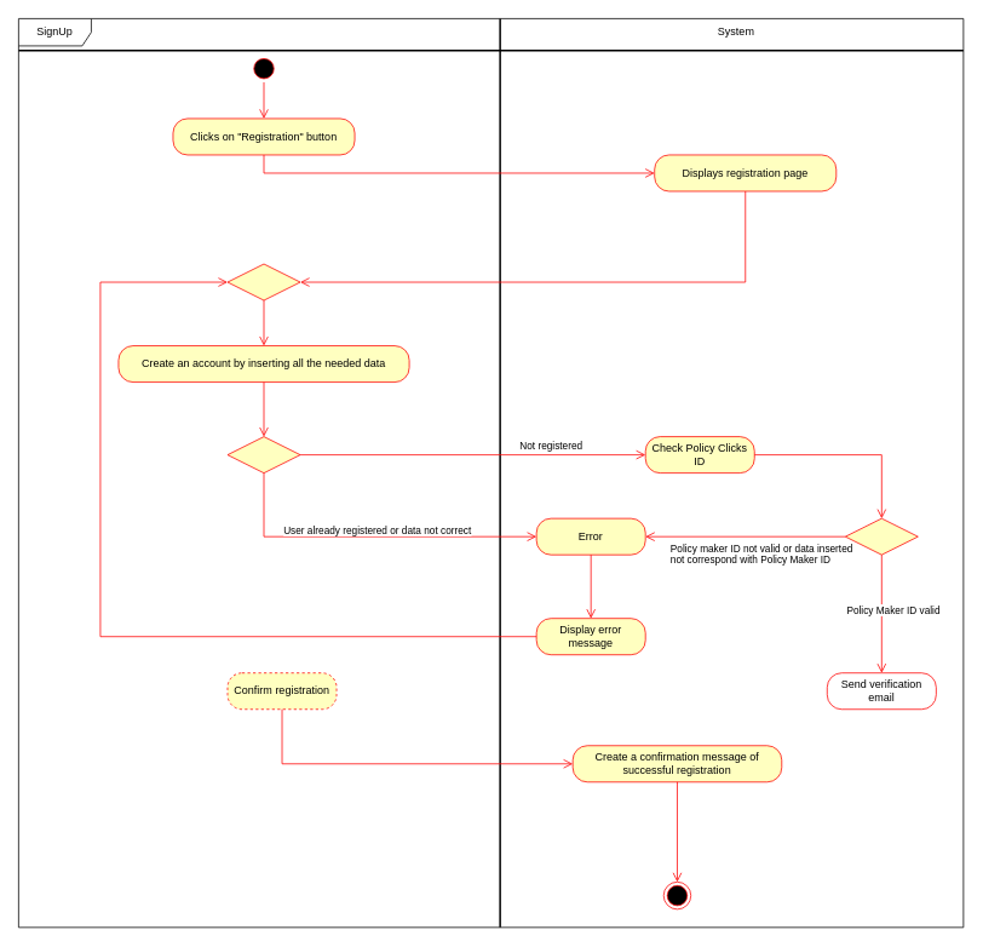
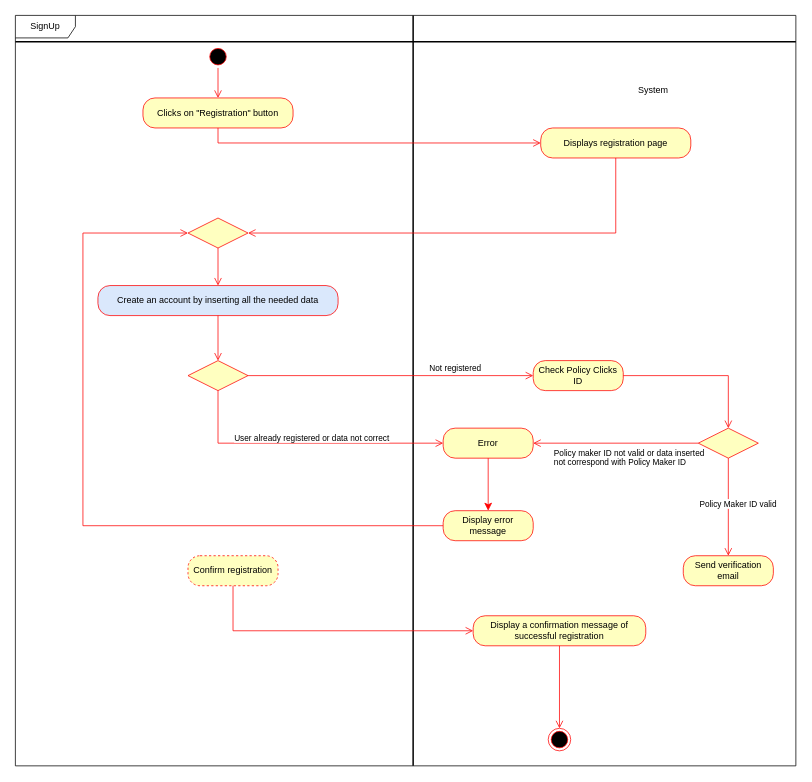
  <mxCell id="0" />
  <mxCell id="1" parent="0" />
  <mxCell id="2" value="SignUp" style="shape=umlFrame;whiteSpace=wrap;html=1;width=80;height=30;" parent="1" vertex="1"><mxGeometry x="20" width="1040" height="1000" as="geometry" y="20" /></mxCell>
  <mxCell id="3" value="" style="line;strokeWidth=2;direction=south;html=1;" parent="1" vertex="1"><mxGeometry x="545" width="10" height="1000" as="geometry" y="20" /></mxCell>
  <mxCell id="4" value="" style="ellipse;html=1;shape=startState;fillColor=#000000;strokeColor=#ff0000;" parent="1" vertex="1"><mxGeometry x="275" y="60" width="30" height="30" as="geometry" /></mxCell>
  <mxCell id="5" value="" style="edgeStyle=orthogonalEdgeStyle;html=1;verticalAlign=bottom;endArrow=open;endSize=8;strokeColor=#ff0000;rounded=0;" parent="1" source="4" target="30" edge="1"><mxGeometry relative="1" as="geometry"><mxPoint x="290" y="150" as="targetPoint" /></mxGeometry></mxCell>
  <mxCell id="6" value="" style="rhombus;whiteSpace=wrap;html=1;fillColor=#ffffc0;strokeColor=#ff0000;" parent="1" vertex="1"><mxGeometry x="250" y="290" width="80" height="40" as="geometry" /></mxCell>
  <mxCell id="7" value="" style="edgeStyle=orthogonalEdgeStyle;html=1;align=left;verticalAlign=top;endArrow=open;endSize=8;strokeColor=#ff0000;rounded=0;" parent="1" source="6" target="8" edge="1"><mxGeometry x="-1" relative="1" as="geometry"><mxPoint x="290" y="380" as="targetPoint" /></mxGeometry></mxCell>
- <mxCell id="8" value="Create an account by inserting all the needed data" style="rounded=1;whiteSpace=wrap;html=1;arcSize=40;fontColor=#000000;fillColor=#ffffc0;strokeColor=#ff0000;" parent="1" vertex="1"><mxGeometry x="130" y="380" width="320" height="40" as="geometry" /></mxCell>
+ <mxCell id="8" value="Create an account by inserting all the needed data" style="rounded=1;whiteSpace=wrap;html=1;arcSize=40;fontColor=#000000;fillColor=#dae8fc;strokeColor=#ff0000;" parent="1" vertex="1"><mxGeometry x="130" y="380" width="320" height="40" as="geometry" /></mxCell>
  <mxCell id="9" value="" style="edgeStyle=orthogonalEdgeStyle;html=1;verticalAlign=bottom;endArrow=open;endSize=8;strokeColor=#ff0000;rounded=0;" parent="1" source="8" target="10" edge="1"><mxGeometry relative="1" as="geometry"><mxPoint x="290" y="480" as="targetPoint" /></mxGeometry></mxCell>
  <mxCell id="10" value="" style="rhombus;whiteSpace=wrap;html=1;fillColor=#ffffc0;strokeColor=#ff0000;" parent="1" vertex="1"><mxGeometry x="250" y="480" width="80" height="40" as="geometry" /></mxCell>
  <mxCell id="11" value="Not registered" style="edgeStyle=orthogonalEdgeStyle;html=1;align=left;verticalAlign=bottom;endArrow=open;endSize=8;strokeColor=#ff0000;rounded=0;" parent="1" source="10" target="25" edge="1"><mxGeometry x="0.263" relative="1" as="geometry"><mxPoint x="430" y="500" as="targetPoint" /><mxPoint as="offset" /></mxGeometry></mxCell>
  <mxCell id="12" value="User already registered or data not correct" style="edgeStyle=orthogonalEdgeStyle;html=1;align=left;verticalAlign=top;endArrow=open;endSize=8;strokeColor=#ff0000;rounded=0;" parent="1" source="10" target="23" edge="1"><mxGeometry x="-0.513" y="20" relative="1" as="geometry"><mxPoint x="620" y="620" as="targetPoint" /><Array as="points"><mxPoint x="290" y="590" /></Array><mxPoint as="offset" /></mxGeometry></mxCell>
  <mxCell id="13" value="" style="edgeStyle=orthogonalEdgeStyle;html=1;verticalAlign=bottom;endArrow=open;endSize=8;strokeColor=#ff0000;rounded=0;" parent="1" source="22" target="6" edge="1"><mxGeometry relative="1" as="geometry"><mxPoint x="680" y="744" as="targetPoint" /><Array as="points"><mxPoint x="110" y="700" /><mxPoint x="110" y="310" /></Array><mxPoint x="680" y="640" as="sourcePoint" /></mxGeometry></mxCell>
- <mxCell id="14" value="Send verification email" style="rounded=1;whiteSpace=wrap;html=1;arcSize=40;fontColor=#000000;fillColor=#ffffff;strokeColor=#ff0000;" parent="1" vertex="1"><mxGeometry x="910" y="740" width="120" height="40" as="geometry" /></mxCell>
+ <mxCell id="14" value="Send verification email" style="rounded=1;whiteSpace=wrap;html=1;arcSize=40;fontColor=#000000;fillColor=#ffffc0;strokeColor=#ff0000;" parent="1" vertex="1"><mxGeometry x="910" y="740" width="120" height="40" as="geometry" /></mxCell>
  <mxCell id="15" value="Confirm registration" style="rounded=1;whiteSpace=wrap;html=1;arcSize=40;fontColor=#000000;fillColor=#ffffc0;strokeColor=#ff0000;dashed=1;" parent="1" vertex="1"><mxGeometry x="250" y="740" width="120" height="40" as="geometry" /></mxCell>
  <mxCell id="16" value="" style="edgeStyle=orthogonalEdgeStyle;html=1;verticalAlign=bottom;endArrow=open;endSize=8;strokeColor=#ff0000;rounded=0;" parent="1" source="15" target="17" edge="1"><mxGeometry relative="1" as="geometry"><mxPoint x="310" y="840" as="targetPoint" /><Array as="points"><mxPoint x="310" y="840" /></Array></mxGeometry></mxCell>
- <mxCell id="17" value="Create a confirmation message of successful registration" style="rounded=1;whiteSpace=wrap;html=1;arcSize=40;fontColor=#000000;fillColor=#ffffc0;strokeColor=#ff0000;" parent="1" vertex="1"><mxGeometry x="630" y="820" width="230" height="40" as="geometry" /></mxCell>
+ <mxCell id="17" value="Display a confirmation message of successful registration" style="rounded=1;whiteSpace=wrap;html=1;arcSize=40;fontColor=#000000;fillColor=#ffffc0;strokeColor=#ff0000;" parent="1" vertex="1"><mxGeometry x="630" y="820" width="230" height="40" as="geometry" /></mxCell>
  <mxCell id="18" value="" style="edgeStyle=orthogonalEdgeStyle;html=1;verticalAlign=bottom;endArrow=open;endSize=8;strokeColor=#ff0000;rounded=0;" parent="1" source="17" target="19" edge="1"><mxGeometry relative="1" as="geometry"><mxPoint x="690" y="900" as="targetPoint" /></mxGeometry></mxCell>
  <mxCell id="19" value="" style="ellipse;html=1;shape=endState;fillColor=#000000;strokeColor=#ff0000;" parent="1" vertex="1"><mxGeometry x="730" y="970" width="30" height="30" as="geometry" /></mxCell>
  <mxCell id="20" value="" style="line;strokeWidth=2;html=1;" parent="1" vertex="1"><mxGeometry x="20" y="50" width="1040" height="10" as="geometry" /></mxCell>
- <mxCell id="21" value="System" style="text;html=1;strokeColor=none;fillColor=none;align=center;verticalAlign=middle;whiteSpace=wrap;rounded=0;" parent="1" vertex="1"><mxGeometry x="780" width="60" height="30" as="geometry" y="20" /></mxCell>
+ <mxCell id="21" value="System" style="text;html=1;strokeColor=none;fillColor=none;align=center;verticalAlign=middle;whiteSpace=wrap;rounded=0;" parent="1" vertex="1"><mxGeometry x="840" y="105" width="60" height="30" as="geometry" /></mxCell>
  <mxCell id="22" value="Display error message" style="rounded=1;whiteSpace=wrap;html=1;arcSize=40;fontColor=#000000;fillColor=#ffffc0;strokeColor=#ff0000;" parent="1" vertex="1"><mxGeometry x="590" y="680" width="120" height="40" as="geometry" /></mxCell>
  <mxCell id="23" value="Error" style="rounded=1;whiteSpace=wrap;html=1;arcSize=40;fontColor=#000000;fillColor=#ffffc0;strokeColor=#ff0000;" parent="1" vertex="1"><mxGeometry x="590" y="570" width="120" height="40" as="geometry" /></mxCell>
- <mxCell id="24" value="" style="edgeStyle=orthogonalEdgeStyle;html=1;verticalAlign=bottom;endArrow=open;endSize=8;strokeColor=#ff0000;rounded=0;" parent="1" source="23" target="22" edge="1"><mxGeometry relative="1" as="geometry"><mxPoint x="680" y="670" as="targetPoint" /></mxGeometry></mxCell>
+ <mxCell id="24" value="" style="edgeStyle=orthogonalEdgeStyle;html=1;verticalAlign=bottom;endArrow=classic;endSize=8;strokeColor=#ff0000;rounded=0;" parent="1" source="23" target="22" edge="1"><mxGeometry relative="1" as="geometry"><mxPoint x="680" y="670" as="targetPoint" /></mxGeometry></mxCell>
  <mxCell id="25" value="Check Policy Clicks ID" style="rounded=1;whiteSpace=wrap;html=1;arcSize=40;fontColor=#000000;fillColor=#ffffc0;strokeColor=#ff0000;" parent="1" vertex="1"><mxGeometry x="710" y="480" width="120" height="40" as="geometry" /></mxCell>
  <mxCell id="26" value="" style="edgeStyle=orthogonalEdgeStyle;html=1;verticalAlign=bottom;endArrow=open;endSize=8;strokeColor=#ff0000;rounded=0;" parent="1" source="25" target="27" edge="1"><mxGeometry relative="1" as="geometry"><mxPoint x="770" y="550" as="targetPoint" /><Array as="points"><mxPoint x="970" y="500" /></Array></mxGeometry></mxCell>
  <mxCell id="27" value="" style="rhombus;whiteSpace=wrap;html=1;fillColor=#ffffc0;strokeColor=#ff0000;" parent="1" vertex="1"><mxGeometry x="930" y="570" width="80" height="40" as="geometry" /></mxCell>
  <mxCell id="28" value="Policy Maker ID valid" style="edgeStyle=orthogonalEdgeStyle;html=1;align=left;verticalAlign=bottom;endArrow=open;endSize=8;strokeColor=#ff0000;rounded=0;startArrow=none;" parent="1" source="27" target="14" edge="1"><mxGeometry x="0.077" y="-40" relative="1" as="geometry"><mxPoint x="1040" y="500" as="targetPoint" /><Array as="points"><mxPoint x="950" y="760" /></Array><mxPoint as="offset" /></mxGeometry></mxCell>
  <mxCell id="29" value="&lt;span&gt;Policy maker ID not valid or data inserted&lt;/span&gt;&lt;br style=&quot;background-color: rgb(248 , 249 , 250)&quot;&gt;&lt;span&gt;not correspond with Policy Maker ID&lt;/span&gt;" style="edgeStyle=orthogonalEdgeStyle;html=1;align=left;verticalAlign=top;endArrow=open;endSize=8;strokeColor=#ff0000;rounded=0;" parent="1" source="27" target="23" edge="1"><mxGeometry x="0.76" relative="1" as="geometry"><mxPoint x="900" y="580" as="targetPoint" /><mxPoint as="offset" /></mxGeometry></mxCell>
  <mxCell id="30" value="Clicks on &quot;Registration&quot; button" style="rounded=1;whiteSpace=wrap;html=1;arcSize=40;fontColor=#000000;fillColor=#ffffc0;strokeColor=#ff0000;" parent="1" vertex="1"><mxGeometry x="190" y="130" width="200" height="40" as="geometry" /></mxCell>
  <mxCell id="31" value="" style="edgeStyle=orthogonalEdgeStyle;html=1;verticalAlign=bottom;endArrow=open;endSize=8;strokeColor=#ff0000;rounded=0;" parent="1" source="30" target="32" edge="1"><mxGeometry relative="1" as="geometry"><mxPoint x="290" y="220" as="targetPoint" /><Array as="points"><mxPoint x="290" y="190" /></Array></mxGeometry></mxCell>
  <mxCell id="32" value="Displays registration page" style="rounded=1;whiteSpace=wrap;html=1;arcSize=40;fontColor=#000000;fillColor=#ffffc0;strokeColor=#ff0000;" parent="1" vertex="1"><mxGeometry x="720" y="170" width="200" height="40" as="geometry" /></mxCell>
  <mxCell id="33" value="" style="edgeStyle=orthogonalEdgeStyle;html=1;verticalAlign=bottom;endArrow=open;endSize=8;strokeColor=#ff0000;rounded=0;" parent="1" source="32" target="6" edge="1"><mxGeometry relative="1" as="geometry"><mxPoint x="800" y="410" as="targetPoint" /><mxPoint x="800" y="350" as="sourcePoint" /><Array as="points"><mxPoint x="820" y="310" /></Array></mxGeometry></mxCell>
